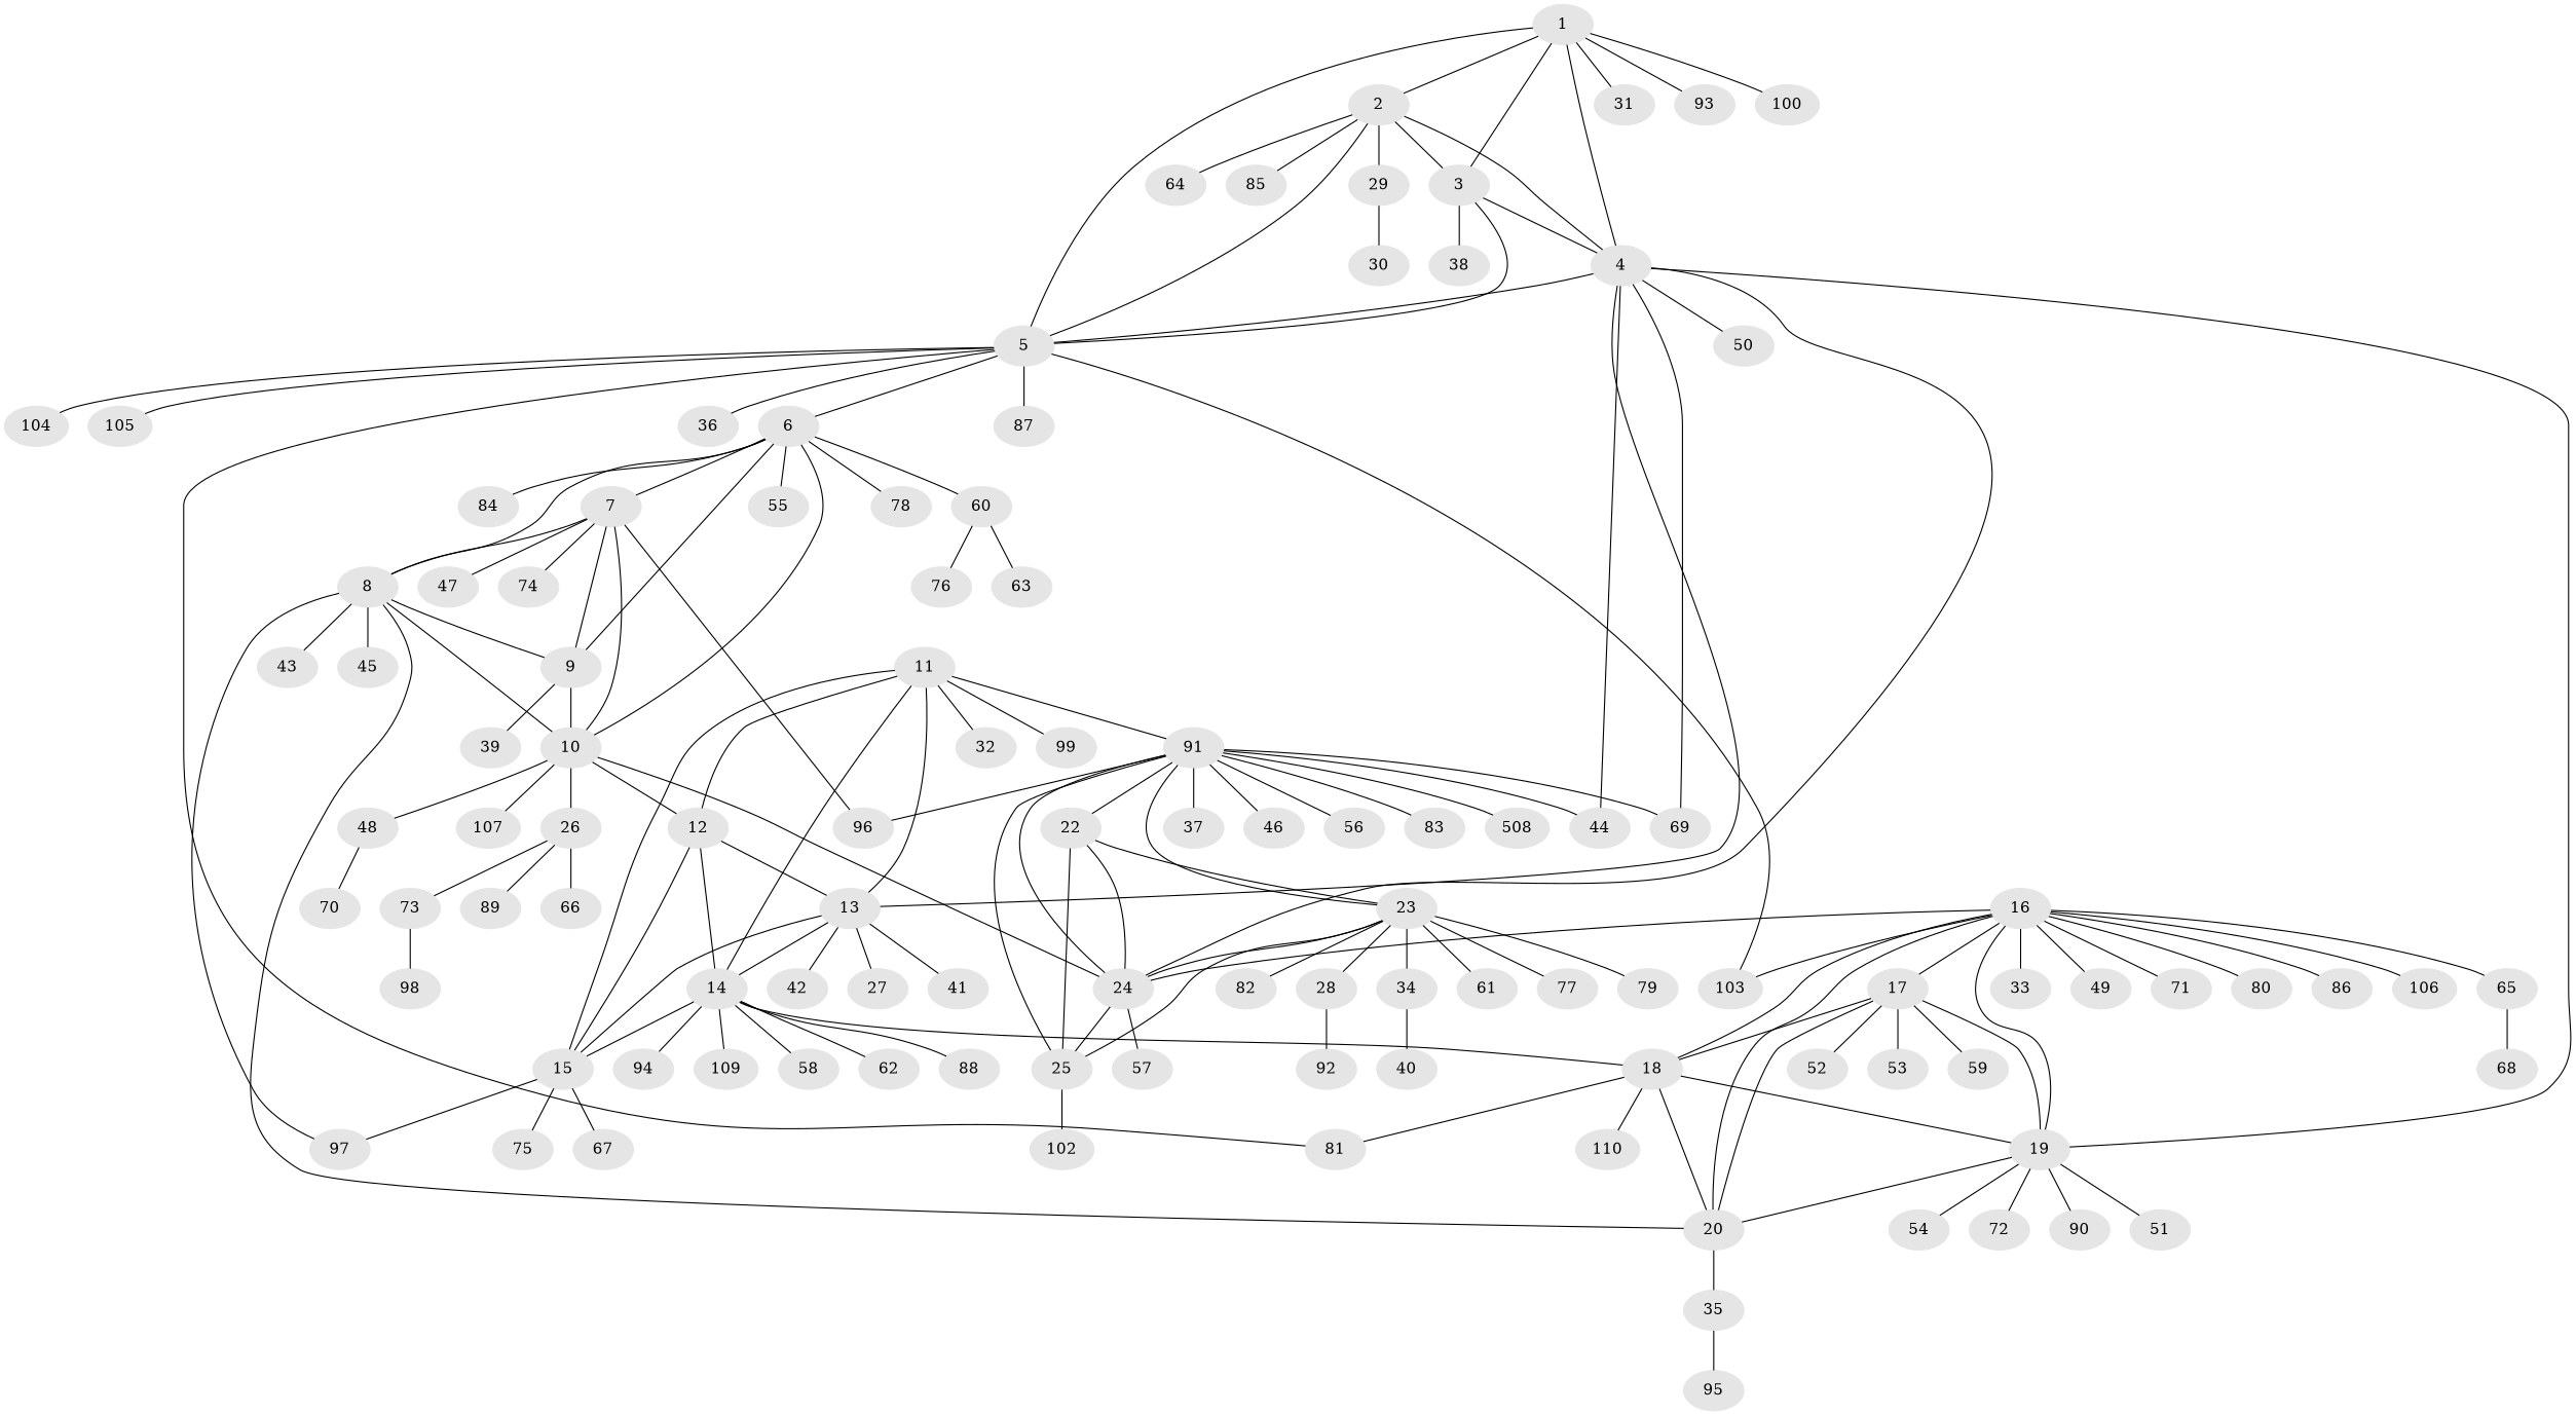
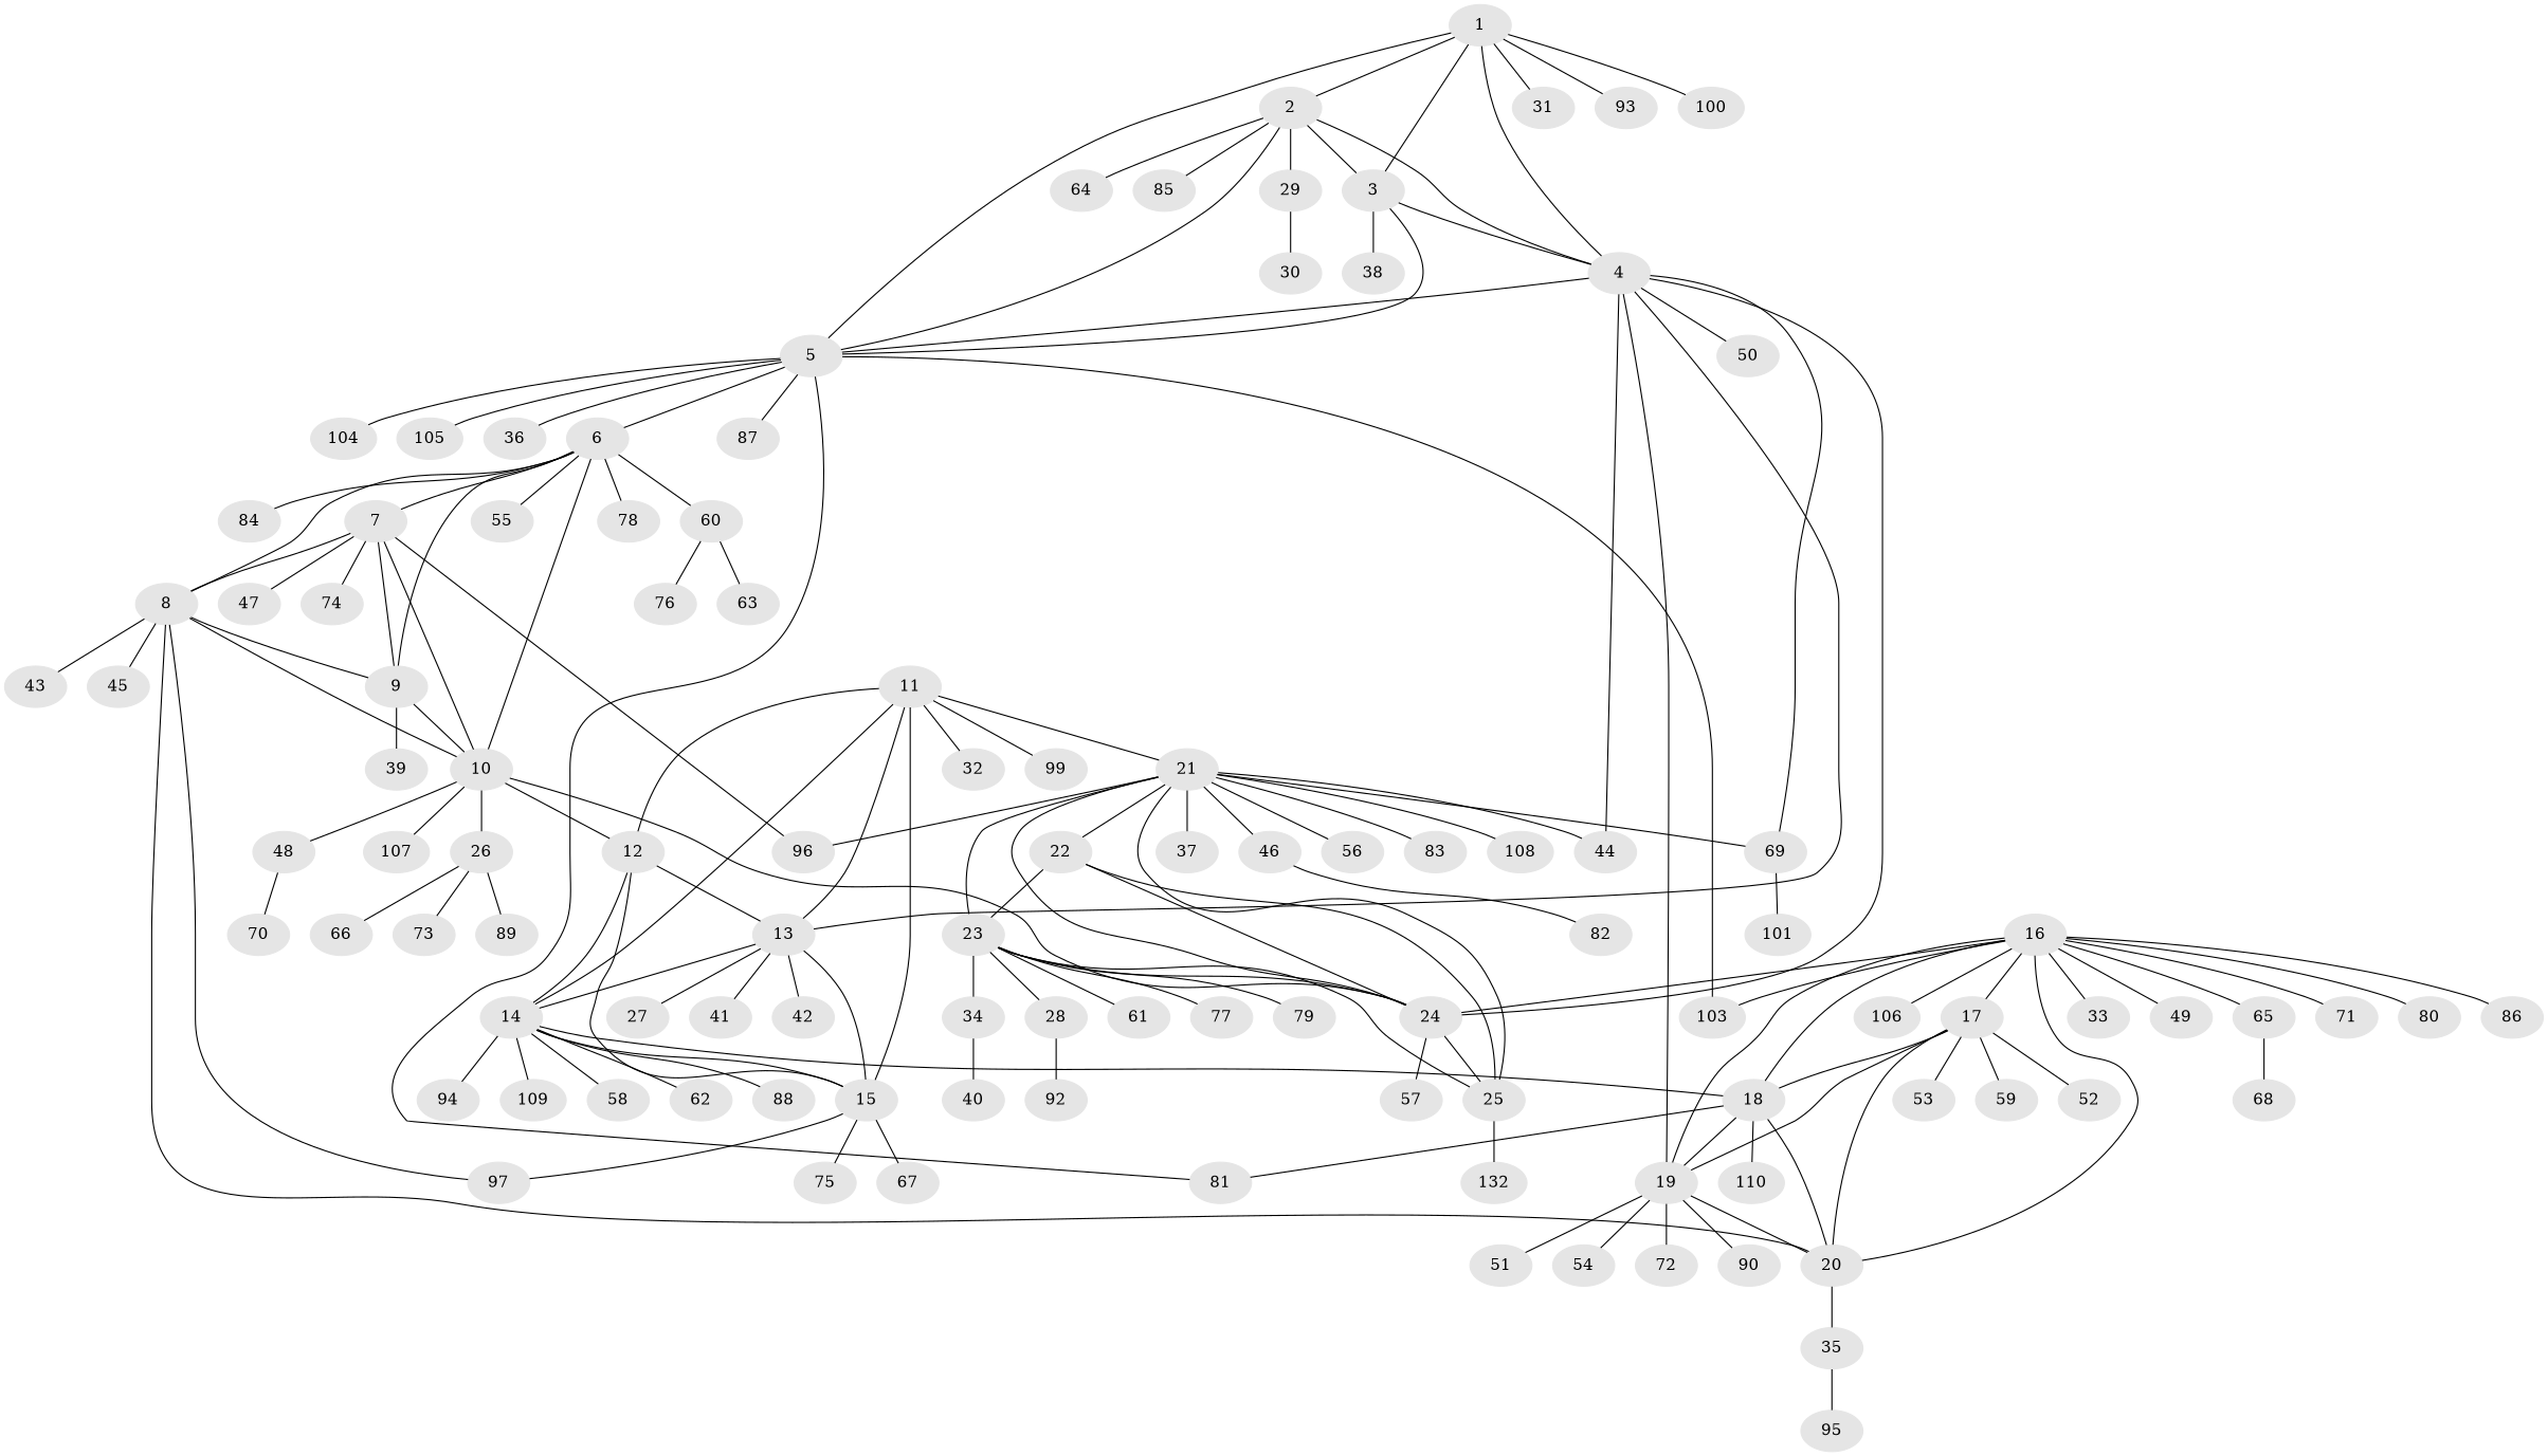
  graph {
    node [color=gray90 style=filled]
    1
    2
    3
    4
    5
    31
    93
    100
    29
    64
    85
    38
    13
    19
    24
    44
    50
    69
    6
    36
    81
    87
    103
    104
    105
    30
    14
    15
    27
    41
    42
    20
    51
    54
    72
    90
    25
    57
+   101
    7
    8
    9
    10
    55
    60
    78
    84
    47
    74
    96
    43
    45
    97
    39
    12
    26
    48
    107
    63
    76
    35
    66
    73
    89
    70
    11
-   21 [label=91]
+   21
    32
    99
    18
    58
    62
    88
    94
    109
    67
    75
    22
    23
    37
    46
    56
    83
-   108 [label=508]
+   108
    110
    16
    17
    33
    49
    65
    71
    80
    86
    106
    52
    53
    59
    68
    95
    28
    34
    61
    77
    79
    82
-   102
+   102 [label=132]
    92
    40
-   98
    1 -- 2
    1 -- 3
    1 -- 4
    1 -- 5
    1 -- 31
    1 -- 93
    1 -- 100
    2 -- 3
    2 -- 4
    2 -- 5
    2 -- 29
    2 -- 64
    2 -- 85
    3 -- 4
    3 -- 5
    3 -- 38
    4 -- 5
    4 -- 13
    4 -- 19
    4 -- 24
    4 -- 44
    4 -- 50
    4 -- 69
    5 -- 6
    5 -- 36
    5 -- 81
    5 -- 87
    5 -- 103
    5 -- 104
    5 -- 105
    29 -- 30
    13 -- 14
    13 -- 15
    13 -- 27
    13 -- 41
    13 -- 42
    19 -- 20
    19 -- 51
    19 -- 54
    19 -- 72
    19 -- 90
    24 -- 25
    24 -- 57
+   69 -- 101
    6 -- 7
    6 -- 8
    6 -- 9
    6 -- 10
    6 -- 55
    6 -- 60
    6 -- 78
    6 -- 84
    14 -- 15
    14 -- 18
    14 -- 58
    14 -- 62
    14 -- 88
    14 -- 94
    14 -- 109
    15 -- 97
    15 -- 67
    15 -- 75
    20 -- 35
    25 -- 102
    7 -- 8
    7 -- 9
    7 -- 10
    7 -- 47
    7 -- 74
    7 -- 96
    8 -- 20
    8 -- 9
    8 -- 10
    8 -- 43
    8 -- 45
    8 -- 97
    9 -- 10
    9 -- 39
    10 -- 24
    10 -- 12
    10 -- 26
    10 -- 48
    10 -- 107
    60 -- 63
    60 -- 76
    12 -- 13
    12 -- 14
    12 -- 15
    26 -- 66
    26 -- 73
    26 -- 89
    48 -- 70
    35 -- 95
-   73 -- 98
    11 -- 13
    11 -- 14
    11 -- 15
    11 -- 12
    11 -- 21
    11 -- 32
    11 -- 99
    21 -- 24
    21 -- 44
    21 -- 69
    21 -- 25
    21 -- 96
    21 -- 22
    21 -- 23
    21 -- 37
    21 -- 46
    21 -- 56
    21 -- 83
    21 -- 108
    18 -- 19
    18 -- 81
    18 -- 20
    18 -- 110
    22 -- 24
    22 -- 25
    22 -- 23
    23 -- 24
    23 -- 25
    23 -- 28
    23 -- 34
    23 -- 61
    23 -- 77
    23 -- 79
-   23 -- 82
+   46 -- 82
    16 -- 19
    16 -- 24
    16 -- 103
    16 -- 20
    16 -- 18
    16 -- 17
    16 -- 33
    16 -- 49
    16 -- 65
    16 -- 71
    16 -- 80
    16 -- 86
    16 -- 106
    17 -- 19
    17 -- 20
    17 -- 18
    17 -- 52
    17 -- 53
    17 -- 59
    65 -- 68
    28 -- 92
    34 -- 40
  }
